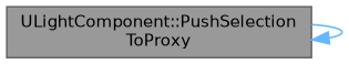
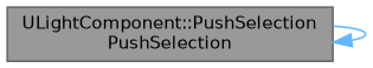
  digraph {
    rankdir=TB
-   n1 [color=gray40 fillcolor=grey60 fontcolor=black fontname=Helvetica fontsize=10 height=0.2 label="ULightComponent::PushSelection\lToProxy" shape=box style=filled width=0.4]
+   n1 [color=gray40 fillcolor=grey60 fontcolor=black fontname=Helvetica fontsize=10 height=0.2 label="ULightComponent::PushSelection\lPushSelection" shape=box style=filled width=0.4]
    n1 -> n1 [color=steelblue1 fontname=Helvetica fontsize=10 labelfontname=Helvetica labelfontsize=10 style=solid]
  }
